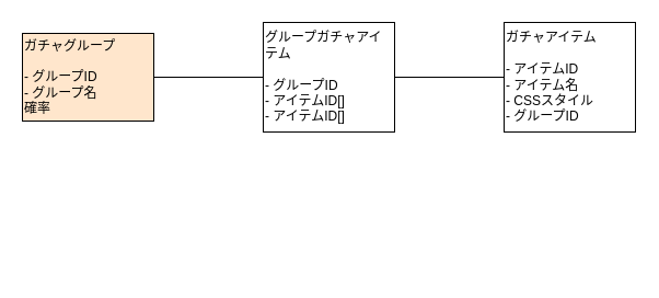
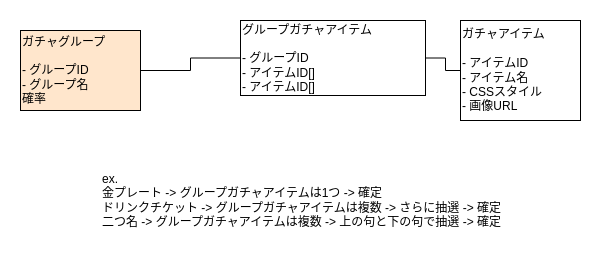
  <mxCell id="0" />
  <mxCell id="1" parent="0" />
  <mxCell id="2" style="edgeStyle=orthogonalEdgeStyle;rounded=0;orthogonalLoop=1;jettySize=auto;html=1;endArrow=none;endFill=0;" edge="1" parent="1" source="3" target="5"><mxGeometry relative="1" as="geometry" /></mxCell>
  <mxCell id="3" value="ガチャグループ&lt;br&gt;&lt;br&gt;- グループID&lt;br&gt;- グループ名&lt;br&gt;&lt;div style=&quot;&quot;&gt;&lt;span style=&quot;background-color: initial;&quot;&gt;確率&lt;/span&gt;&lt;/div&gt;" style="rounded=0;whiteSpace=wrap;html=1;align=left;fillColor=#ffe6cc;" vertex="1" parent="1"><mxGeometry x="20" y="30" width="120" height="80" as="geometry" /></mxCell>
  <mxCell id="4" style="edgeStyle=orthogonalEdgeStyle;rounded=0;orthogonalLoop=1;jettySize=auto;html=1;endArrow=none;endFill=0;" edge="1" parent="1" source="5" target="6"><mxGeometry relative="1" as="geometry" /></mxCell>
- <mxCell id="5" value="グループガチャアイテム&lt;br&gt;&lt;br&gt;- グループID&lt;br&gt;- アイテムID[]&lt;br&gt;- アイテムID[]" style="rounded=0;whiteSpace=wrap;html=1;align=left;" vertex="1" parent="1"><mxGeometry x="240" y="20" width="120" height="100" as="geometry" /></mxCell>
- <mxCell id="6" value="ガチャアイテム&lt;br&gt;&lt;br&gt;- アイテムID&lt;br&gt;- アイテム名&lt;br&gt;- CSSスタイル&lt;br&gt;- グループID" style="rounded=0;whiteSpace=wrap;html=1;align=left;" vertex="1" parent="1"><mxGeometry x="460" y="20" width="120" height="100" as="geometry" /></mxCell>
+ <mxCell id="5" value="グループガチャアイテム&lt;br&gt;&lt;br&gt;- グループID&lt;br&gt;- アイテムID[]&lt;br&gt;- アイテムID[]" style="rounded=0;whiteSpace=wrap;html=1;align=left;" vertex="1" parent="1"><mxGeometry x="240" y="20" width="185" height="75" as="geometry" /></mxCell>
+ <mxCell id="6" value="ガチャアイテム&lt;br&gt;&lt;br&gt;- アイテムID&lt;br&gt;- アイテム名&lt;br&gt;- CSSスタイル&lt;br&gt;- 画像URL" style="rounded=0;whiteSpace=wrap;html=1;align=left;" vertex="1" parent="1"><mxGeometry x="460" y="20" width="120" height="100" as="geometry" /></mxCell>
+ <mxCell id="7" value="ex. &lt;br&gt;金プレート -&amp;gt; グループガチャアイテムは1つ -&amp;gt; 確定&lt;br&gt;ドリンクチケット -&amp;gt; グループガチャアイテムは複数 -&amp;gt; さらに抽選 -&amp;gt; 確定&lt;br&gt;二つ名 -&amp;gt; グループガチャアイテムは複数 -&amp;gt; 上の句と下の句で抽選 -&amp;gt; 確定" style="text;html=1;strokeColor=none;fillColor=none;align=left;verticalAlign=middle;whiteSpace=wrap;rounded=0;" vertex="1" parent="1"><mxGeometry x="100" y="150" width="450" height="100" as="geometry" /></mxCell>
